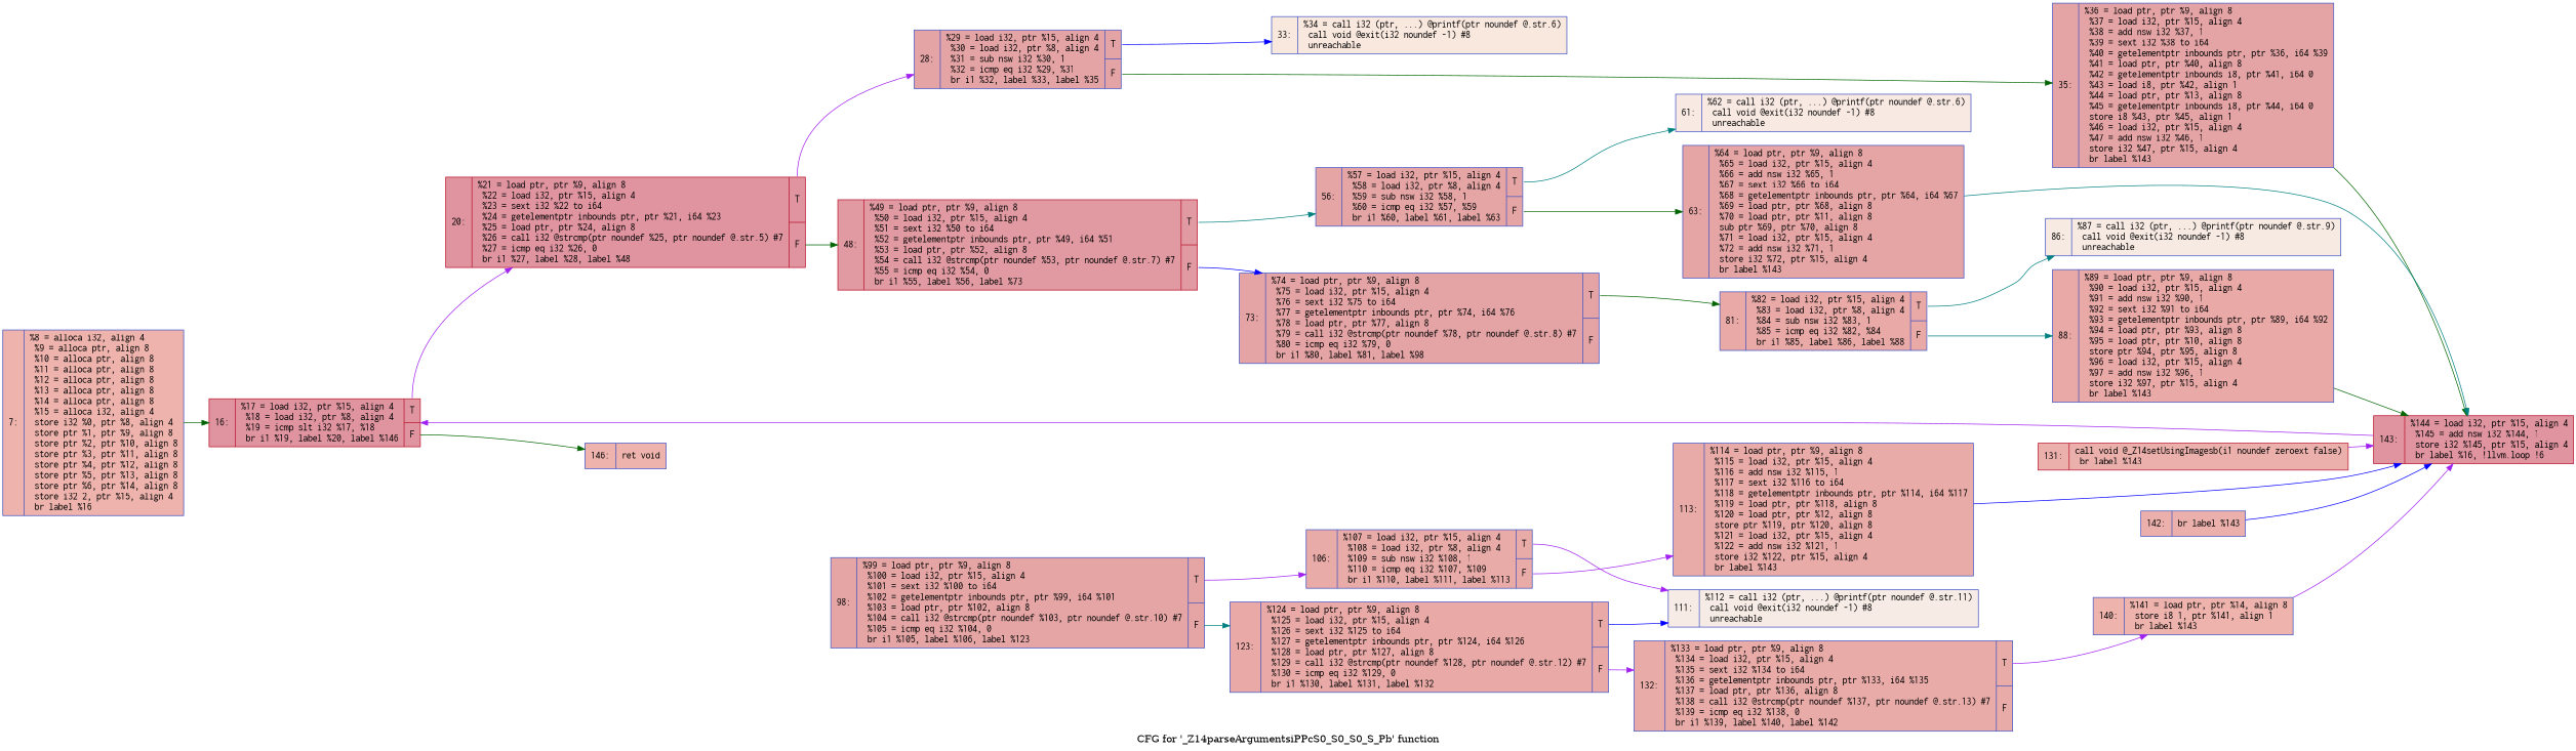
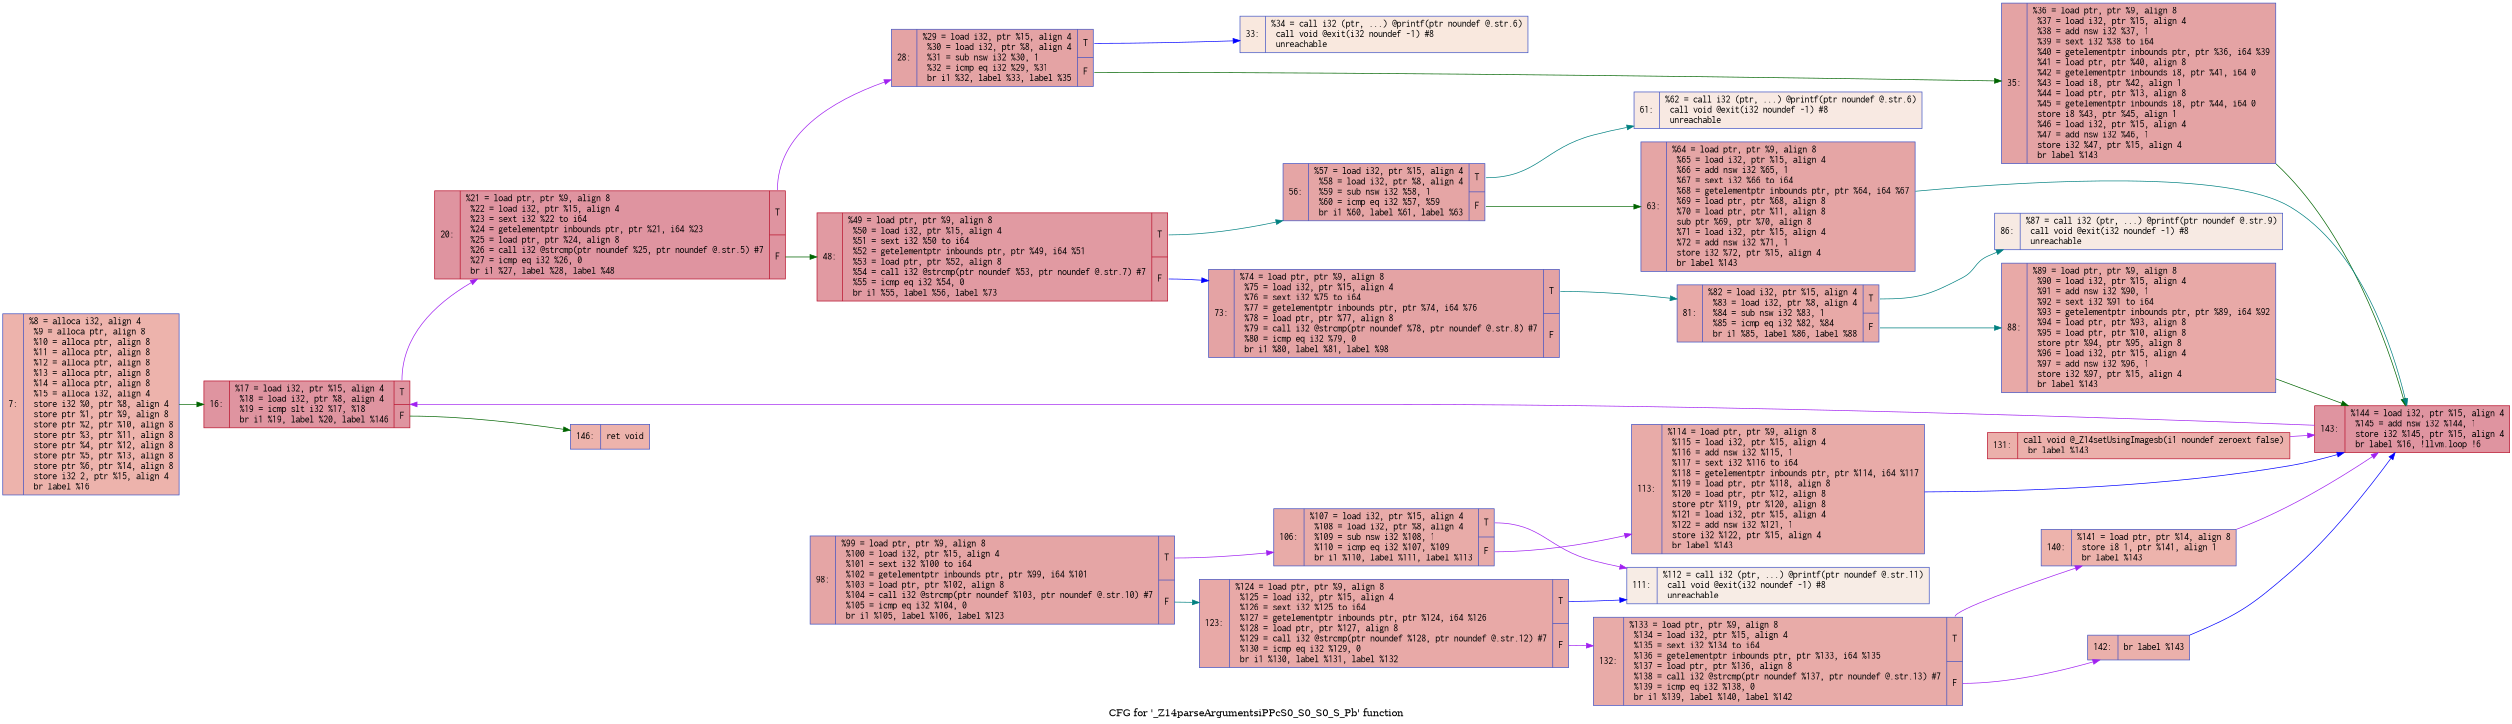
  digraph {
    label="CFG for '_Z14parseArgumentsiPPcS0_S0_S0_S_Pb' function"
    rankdir=LR
    node [color="#3d50c3ff" fillcolor="#d6524470" fontname=Courier shape=record style=filled]
    edge [color=purple tailport=s0]
    n1 [label="{7:\l|  %8 = alloca i32, align 4\l  %9 = alloca ptr, align 8\l  %10 = alloca ptr, align 8\l  %11 = alloca ptr, align 8\l  %12 = alloca ptr, align 8\l  %13 = alloca ptr, align 8\l  %14 = alloca ptr, align 8\l  %15 = alloca i32, align 4\l  store i32 %0, ptr %8, align 4\l  store ptr %1, ptr %9, align 8\l  store ptr %2, ptr %10, align 8\l  store ptr %3, ptr %11, align 8\l  store ptr %4, ptr %12, align 8\l  store ptr %5, ptr %13, align 8\l  store ptr %6, ptr %14, align 8\l  store i32 2, ptr %15, align 4\l  br label %16\l}"]
    n2 [color="#b70d28ff" fillcolor="#b70d2870" label="{16:\l|  %17 = load i32, ptr %15, align 4\l  %18 = load i32, ptr %8, align 4\l  %19 = icmp slt i32 %17, %18\l  br i1 %19, label %20, label %146\l|{<s0>T|<s1>F}}"]
    n3 [color="#b70d28ff" fillcolor="#b70d2870" label="{20:\l|  %21 = load ptr, ptr %9, align 8\l  %22 = load i32, ptr %15, align 4\l  %23 = sext i32 %22 to i64\l  %24 = getelementptr inbounds ptr, ptr %21, i64 %23\l  %25 = load ptr, ptr %24, align 8\l  %26 = call i32 @strcmp(ptr noundef %25, ptr noundef @.str.5) #7\l  %27 = icmp eq i32 %26, 0\l  br i1 %27, label %28, label %48\l|{<s0>T|<s1>F}}"]
    n4 [label="{146:\l|  ret void\l}"]
    n5 [fillcolor="#c32e3170" label="{28:\l|  %29 = load i32, ptr %15, align 4\l  %30 = load i32, ptr %8, align 4\l  %31 = sub nsw i32 %30, 1\l  %32 = icmp eq i32 %29, %31\l  br i1 %32, label %33, label %35\l|{<s0>T|<s1>F}}"]
    n6 [color="#b70d28ff" fillcolor="#bb1b2c70" label="{48:\l|  %49 = load ptr, ptr %9, align 8\l  %50 = load i32, ptr %15, align 4\l  %51 = sext i32 %50 to i64\l  %52 = getelementptr inbounds ptr, ptr %49, i64 %51\l  %53 = load ptr, ptr %52, align 8\l  %54 = call i32 @strcmp(ptr noundef %53, ptr noundef @.str.7) #7\l  %55 = icmp eq i32 %54, 0\l  br i1 %55, label %56, label %73\l|{<s0>T|<s1>F}}"]
    n7 [fillcolor="#f2cab570" label="{33:\l|  %34 = call i32 (ptr, ...) @printf(ptr noundef @.str.6)\l  call void @exit(i32 noundef -1) #8\l  unreachable\l}"]
    n8 [fillcolor="#c32e3170" label="{35:\l|  %36 = load ptr, ptr %9, align 8\l  %37 = load i32, ptr %15, align 4\l  %38 = add nsw i32 %37, 1\l  %39 = sext i32 %38 to i64\l  %40 = getelementptr inbounds ptr, ptr %36, i64 %39\l  %41 = load ptr, ptr %40, align 8\l  %42 = getelementptr inbounds i8, ptr %41, i64 0\l  %43 = load i8, ptr %42, align 1\l  %44 = load ptr, ptr %13, align 8\l  %45 = getelementptr inbounds i8, ptr %44, i64 0\l  store i8 %43, ptr %45, align 1\l  %46 = load i32, ptr %15, align 4\l  %47 = add nsw i32 %46, 1\l  store i32 %47, ptr %15, align 4\l  br label %143\l}"]
    n9 [fillcolor="#c5333470" label="{56:\l|  %57 = load i32, ptr %15, align 4\l  %58 = load i32, ptr %8, align 4\l  %59 = sub nsw i32 %58, 1\l  %60 = icmp eq i32 %57, %59\l  br i1 %60, label %61, label %63\l|{<s0>T|<s1>F}}"]
    n10 [fillcolor="#c32e3170" label="{73:\l|  %74 = load ptr, ptr %9, align 8\l  %75 = load i32, ptr %15, align 4\l  %76 = sext i32 %75 to i64\l  %77 = getelementptr inbounds ptr, ptr %74, i64 %76\l  %78 = load ptr, ptr %77, align 8\l  %79 = call i32 @strcmp(ptr noundef %78, ptr noundef @.str.8) #7\l  %80 = icmp eq i32 %79, 0\l  br i1 %80, label %81, label %98\l|{<s0>T|<s1>F}}"]
    n11 [color="#b70d28ff" fillcolor="#b70d2870" label="{143:\l|  %144 = load i32, ptr %15, align 4\l  %145 = add nsw i32 %144, 1\l  store i32 %145, ptr %15, align 4\l  br label %16, !llvm.loop !6\l}"]
    n12 [fillcolor="#efcebd70" label="{61:\l|  %62 = call i32 (ptr, ...) @printf(ptr noundef @.str.6)\l  call void @exit(i32 noundef -1) #8\l  unreachable\l}"]
    n13 [fillcolor="#c5333470" label="{63:\l|  %64 = load ptr, ptr %9, align 8\l  %65 = load i32, ptr %15, align 4\l  %66 = add nsw i32 %65, 1\l  %67 = sext i32 %66 to i64\l  %68 = getelementptr inbounds ptr, ptr %64, i64 %67\l  %69 = load ptr, ptr %68, align 8\l  %70 = load ptr, ptr %11, align 8\l  sub ptr %69, ptr %70, align 8\l  %71 = load i32, ptr %15, align 4\l  %72 = add nsw i32 %71, 1\l  store i32 %72, ptr %15, align 4\l  br label %143\l}"]
    n14 [fillcolor="#ca3b3770" label="{81:\l|  %82 = load i32, ptr %15, align 4\l  %83 = load i32, ptr %8, align 4\l  %84 = sub nsw i32 %83, 1\l  %85 = icmp eq i32 %82, %84\l  br i1 %85, label %86, label %88\l|{<s0>T|<s1>F}}"]
    n15 [fillcolor="#eed0c070" label="{86:\l|  %87 = call i32 (ptr, ...) @printf(ptr noundef @.str.9)\l  call void @exit(i32 noundef -1) #8\l  unreachable\l}"]
    n16 [fillcolor="#ca3b3770" label="{88:\l|  %89 = load ptr, ptr %9, align 8\l  %90 = load i32, ptr %15, align 4\l  %91 = add nsw i32 %90, 1\l  %92 = sext i32 %91 to i64\l  %93 = getelementptr inbounds ptr, ptr %89, i64 %92\l  %94 = load ptr, ptr %93, align 8\l  %95 = load ptr, ptr %10, align 8\l  store ptr %94, ptr %95, align 8\l  %96 = load i32, ptr %15, align 4\l  %97 = add nsw i32 %96, 1\l  store i32 %97, ptr %15, align 4\l  br label %143\l}"]
    n17 [fillcolor="#c5333470" label="{98:\l|  %99 = load ptr, ptr %9, align 8\l  %100 = load i32, ptr %15, align 4\l  %101 = sext i32 %100 to i64\l  %102 = getelementptr inbounds ptr, ptr %99, i64 %101\l  %103 = load ptr, ptr %102, align 8\l  %104 = call i32 @strcmp(ptr noundef %103, ptr noundef @.str.10) #7\l  %105 = icmp eq i32 %104, 0\l  br i1 %105, label %106, label %123\l|{<s0>T|<s1>F}}"]
    n18 [fillcolor="#cc403a70" label="{106:\l|  %107 = load i32, ptr %15, align 4\l  %108 = load i32, ptr %8, align 4\l  %109 = sub nsw i32 %108, 1\l  %110 = icmp eq i32 %107, %109\l  br i1 %110, label %111, label %113\l|{<s0>T|<s1>F}}"]
    n19 [fillcolor="#ca3b3770" label="{123:\l|  %124 = load ptr, ptr %9, align 8\l  %125 = load i32, ptr %15, align 4\l  %126 = sext i32 %125 to i64\l  %127 = getelementptr inbounds ptr, ptr %124, i64 %126\l  %128 = load ptr, ptr %127, align 8\l  %129 = call i32 @strcmp(ptr noundef %128, ptr noundef @.str.12) #7\l  %130 = icmp eq i32 %129, 0\l  br i1 %130, label %131, label %132\l|{<s0>T|<s1>F}}"]
    n20 [fillcolor="#ecd3c570" label="{111:\l|  %112 = call i32 (ptr, ...) @printf(ptr noundef @.str.11)\l  call void @exit(i32 noundef -1) #8\l  unreachable\l}"]
    n21 [fillcolor="#cc403a70" label="{113:\l|  %114 = load ptr, ptr %9, align 8\l  %115 = load i32, ptr %15, align 4\l  %116 = add nsw i32 %115, 1\l  %117 = sext i32 %116 to i64\l  %118 = getelementptr inbounds ptr, ptr %114, i64 %117\l  %119 = load ptr, ptr %118, align 8\l  %120 = load ptr, ptr %12, align 8\l  store ptr %119, ptr %120, align 8\l  %121 = load i32, ptr %15, align 4\l  %122 = add nsw i32 %121, 1\l  store i32 %122, ptr %15, align 4\l  br label %143\l}"]
    n22 [fillcolor="#cc403a70" label="{132:\l|  %133 = load ptr, ptr %9, align 8\l  %134 = load i32, ptr %15, align 4\l  %135 = sext i32 %134 to i64\l  %136 = getelementptr inbounds ptr, ptr %133, i64 %135\l  %137 = load ptr, ptr %136, align 8\l  %138 = call i32 @strcmp(ptr noundef %137, ptr noundef @.str.13) #7\l  %139 = icmp eq i32 %138, 0\l  br i1 %139, label %140, label %142\l|{<s0>T|<s1>F}}"]
    n23 [color="#b70d28ff" fillcolor="#d24b4070" label="{131:\l|  call void @_Z14setUsingImagesb(i1 noundef zeroext false)\l  br label %143\l}"]
    n24 [label="{140:\l|  %141 = load ptr, ptr %14, align 8\l  store i8 1, ptr %141, align 1\l  br label %143\l}"]
    n25 [fillcolor="#d24b4070" label="{142:\l|  br label %143\l}"]
    n1 -> n2 [color=darkgreen]
    n2 -> n3
    n2 -> n4 [color=darkgreen tailport=s1]
    n3 -> n5
    n3 -> n6 [color=darkgreen tailport=s1]
    n5 -> n7 [color=blue]
    n5 -> n8 [color=darkgreen tailport=s1]
    n6 -> n9 [color=teal]
    n6 -> n10 [color=blue tailport=s1]
    n8 -> n11 [color=darkgreen]
    n9 -> n12 [color=teal]
    n9 -> n13 [color=darkgreen tailport=s1]
-   n10 -> n14 [color=darkgreen]
+   n10 -> n14 [color=teal]
    n11 -> n2
    n13 -> n11 [color=teal]
    n14 -> n15 [color=teal]
    n14 -> n16 [color=teal tailport=s1]
    n16 -> n11 [color=darkgreen]
    n17 -> n18
    n17 -> n19 [color=teal tailport=s1]
    n18 -> n20
    n18 -> n21 [tailport=s1]
    n19 -> n20 [color=blue]
    n19 -> n22 [tailport=s1]
    n21 -> n11 [color=blue]
    n22 -> n24
+   n22 -> n25 [tailport=s1]
    n23 -> n11
    n24 -> n11
    n25 -> n11 [color=blue]
  }
